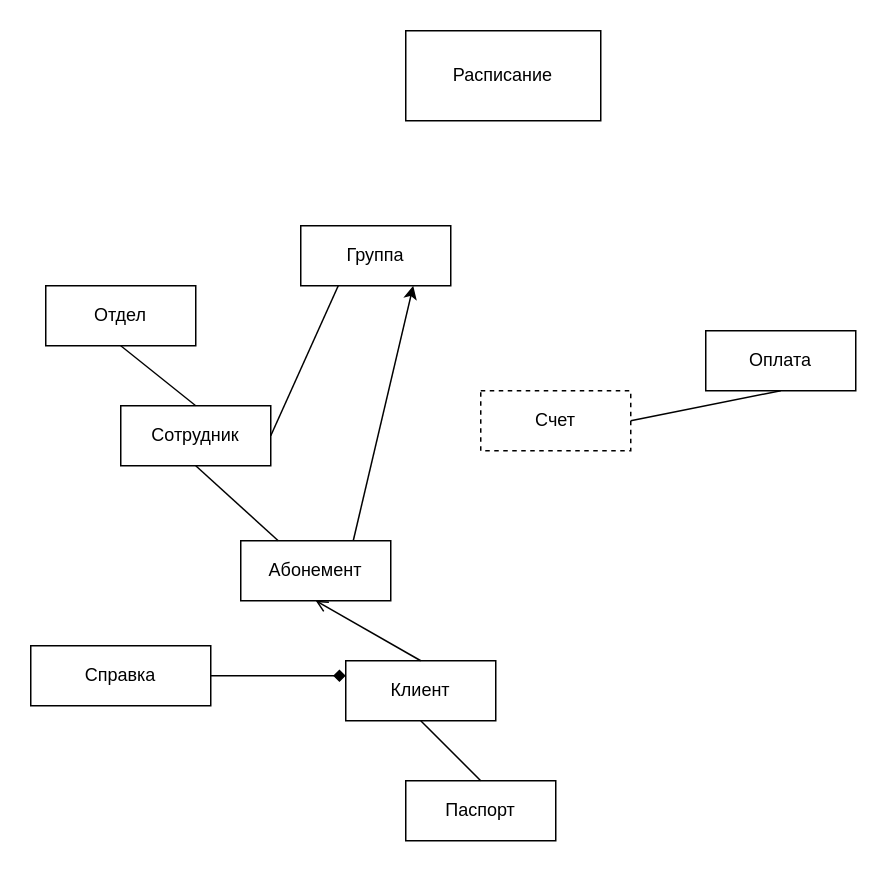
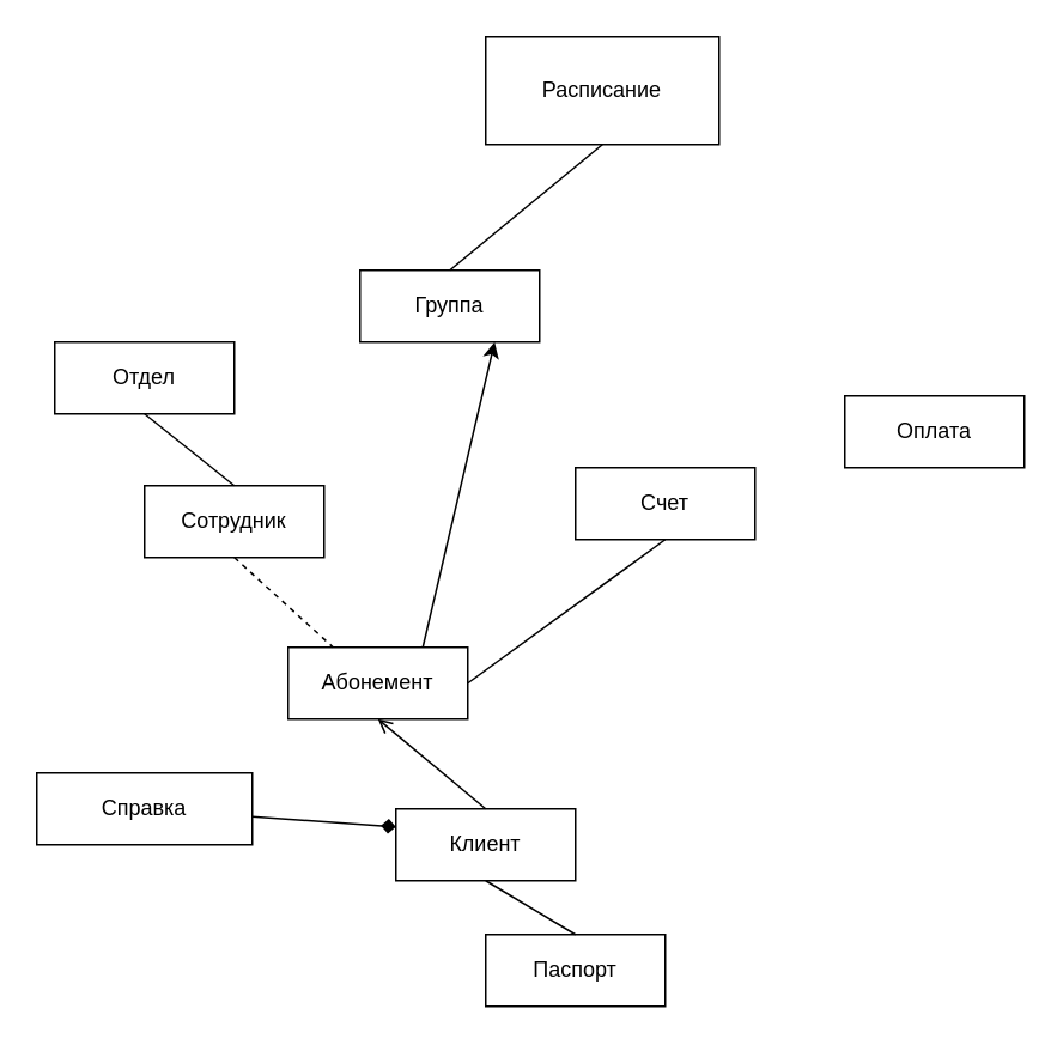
  <mxCell id="0" />
  <mxCell id="1" parent="0" />
  <mxCell id="2" value="Сотрудник" style="whiteSpace=wrap;html=1;align=center;" parent="1" vertex="1"><mxGeometry x="80" y="270" width="100" height="40" as="geometry" /></mxCell>
- <mxCell id="3" value="Счет" style="whiteSpace=wrap;html=1;align=center;dashed=1;" parent="1" vertex="1"><mxGeometry x="320" y="260" width="100" height="40" as="geometry" /></mxCell>
+ <mxCell id="3" value="Счет" style="whiteSpace=wrap;html=1;align=center;" parent="1" vertex="1"><mxGeometry x="320" y="260" width="100" height="40" as="geometry" /></mxCell>
  <mxCell id="4" value="Отдел" style="whiteSpace=wrap;html=1;align=center;" parent="1" vertex="1"><mxGeometry x="30" y="190" width="100" height="40" as="geometry" /></mxCell>
  <mxCell id="5" value="Паспорт" style="whiteSpace=wrap;html=1;align=center;" parent="1" vertex="1"><mxGeometry x="270" y="520" width="100" height="40" as="geometry" /></mxCell>
- <mxCell id="6" value="Клиент" style="whiteSpace=wrap;html=1;align=center;" parent="1" vertex="1"><mxGeometry x="230" y="440" width="100" height="40" as="geometry" /></mxCell>
+ <mxCell id="6" value="Клиент" style="whiteSpace=wrap;html=1;align=center;" parent="1" vertex="1"><mxGeometry x="220" y="450" width="100" height="40" as="geometry" /></mxCell>
  <mxCell id="7" value="Абонемент" style="whiteSpace=wrap;html=1;align=center;" parent="1" vertex="1"><mxGeometry x="160" y="360" width="100" height="40" as="geometry" /></mxCell>
  <mxCell id="8" value="Справка" style="whiteSpace=wrap;html=1;align=center;" parent="1" vertex="1"><mxGeometry x="20" y="430" width="120" height="40" as="geometry" /></mxCell>
  <mxCell id="9" value="" style="endArrow=none;html=1;rounded=0;entryX=0.5;entryY=1;entryDx=0;entryDy=0;exitX=0.5;exitY=0;exitDx=0;exitDy=0;" parent="1" source="2" target="4" edge="1"><mxGeometry width="50" height="50" relative="1" as="geometry"><mxPoint x="110" y="410" as="sourcePoint" /><mxPoint x="160" y="360" as="targetPoint" /></mxGeometry></mxCell>
  <mxCell id="10" value="" style="endArrow=none;html=1;rounded=0;entryX=0.5;entryY=1;entryDx=0;entryDy=0;exitX=0.5;exitY=0;exitDx=0;exitDy=0;" parent="1" source="5" target="6" edge="1"><mxGeometry width="50" height="50" relative="1" as="geometry"><mxPoint x="250" y="680" as="sourcePoint" /><mxPoint x="300" y="630" as="targetPoint" /></mxGeometry></mxCell>
+ <mxCell id="11" value="" style="endArrow=none;html=1;rounded=0;entryX=1;entryY=0.5;entryDx=0;entryDy=0;exitX=0.5;exitY=1;exitDx=0;exitDy=0;" parent="1" source="3" target="7" edge="1"><mxGeometry width="50" height="50" relative="1" as="geometry"><mxPoint x="130" y="385" as="sourcePoint" /><mxPoint x="180" y="335" as="targetPoint" /></mxGeometry></mxCell>
  <mxCell id="12" value="Оплата" style="whiteSpace=wrap;html=1;align=center;" parent="1" vertex="1"><mxGeometry x="470" y="220" width="100" height="40" as="geometry" /></mxCell>
  <mxCell id="13" value="" style="endArrow=open;html=1;rounded=0;entryX=0.5;entryY=1;entryDx=0;entryDy=0;exitX=0.5;exitY=0;exitDx=0;exitDy=0;" parent="1" source="6" target="7" edge="1"><mxGeometry width="50" height="50" relative="1" as="geometry"><mxPoint x="-40" y="460" as="sourcePoint" /><mxPoint x="10" y="410" as="targetPoint" /></mxGeometry></mxCell>
- <mxCell id="14" value="" style="endArrow=none;html=1;rounded=0;entryX=0.5;entryY=1;entryDx=0;entryDy=0;exitX=1;exitY=0.5;exitDx=0;exitDy=0;" parent="1" source="3" target="12" edge="1"><mxGeometry width="50" height="50" relative="1" as="geometry"><mxPoint x="450" y="360" as="sourcePoint" /><mxPoint x="500" y="310" as="targetPoint" /></mxGeometry></mxCell>
  <mxCell id="15" value="" style="endArrow=diamond;html=1;rounded=0;entryX=0;entryY=0.25;entryDx=0;entryDy=0;strokeColor=#000000;" parent="1" source="8" target="6" edge="1"><mxGeometry width="50" height="50" relative="1" as="geometry"><mxPoint x="-20" y="430" as="sourcePoint" /><mxPoint x="30" y="380" as="targetPoint" /></mxGeometry></mxCell>
- <mxCell id="16" value="" style="endArrow=none;html=1;rounded=0;entryX=0.25;entryY=0;entryDx=0;entryDy=0;exitX=0.5;exitY=1;exitDx=0;exitDy=0;" parent="1" source="2" target="7" edge="1"><mxGeometry width="50" height="50" relative="1" as="geometry"><mxPoint x="40" y="410" as="sourcePoint" /><mxPoint x="90" y="360" as="targetPoint" /></mxGeometry></mxCell>
+ <mxCell id="16" value="" style="endArrow=none;html=1;rounded=0;entryX=0.25;entryY=0;entryDx=0;entryDy=0;exitX=0.5;exitY=1;exitDx=0;exitDy=0;dashed=1;" parent="1" source="2" target="7" edge="1"><mxGeometry width="50" height="50" relative="1" as="geometry"><mxPoint x="40" y="410" as="sourcePoint" /><mxPoint x="90" y="360" as="targetPoint" /></mxGeometry></mxCell>
  <mxCell id="17" value="Расписание" style="whiteSpace=wrap;html=1;align=center;" parent="1" vertex="1"><mxGeometry x="270" y="20" width="130" height="60" as="geometry" /></mxCell>
  <mxCell id="18" value="Группа" style="whiteSpace=wrap;html=1;align=center;" parent="1" vertex="1"><mxGeometry x="200" y="150" width="100" height="40" as="geometry" /></mxCell>
- <mxCell id="20" value="" style="endArrow=none;html=1;rounded=0;entryX=0.25;entryY=1;entryDx=0;entryDy=0;exitX=1;exitY=0.5;exitDx=0;exitDy=0;" parent="1" source="2" target="18" edge="1"><mxGeometry width="50" height="50" relative="1" as="geometry"><mxPoint x="440" y="610" as="sourcePoint" /><mxPoint x="490" y="560" as="targetPoint" /></mxGeometry></mxCell>
+ <mxCell id="19" value="" style="endArrow=none;html=1;rounded=0;entryX=0.5;entryY=1;entryDx=0;entryDy=0;exitX=0.5;exitY=0;exitDx=0;exitDy=0;" parent="1" source="18" target="17" edge="1"><mxGeometry width="50" height="50" relative="1" as="geometry"><mxPoint x="460" y="590" as="sourcePoint" /><mxPoint x="510" y="540" as="targetPoint" /></mxGeometry></mxCell>
  <mxCell id="21" value="" style="endArrow=classic;html=1;rounded=0;entryX=0.75;entryY=1;entryDx=0;entryDy=0;exitX=0.75;exitY=0;exitDx=0;exitDy=0;" parent="1" source="7" target="18" edge="1"><mxGeometry width="50" height="50" relative="1" as="geometry"><mxPoint x="420" y="620" as="sourcePoint" /><mxPoint x="470" y="570" as="targetPoint" /></mxGeometry></mxCell>
